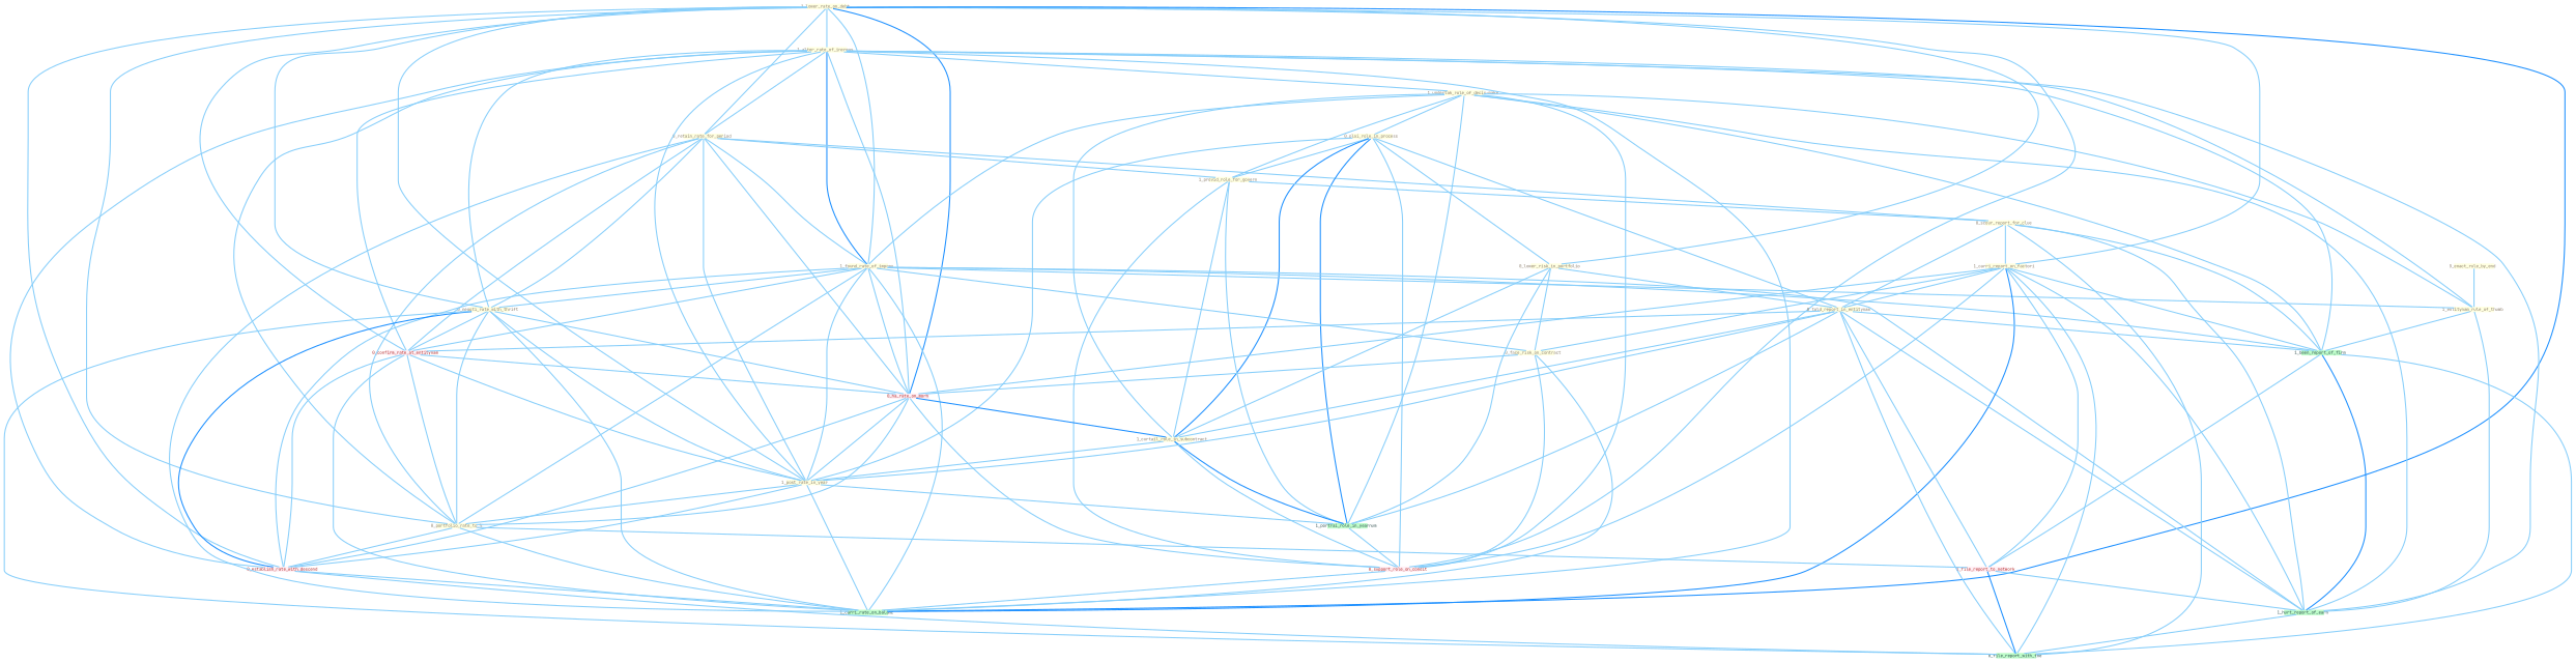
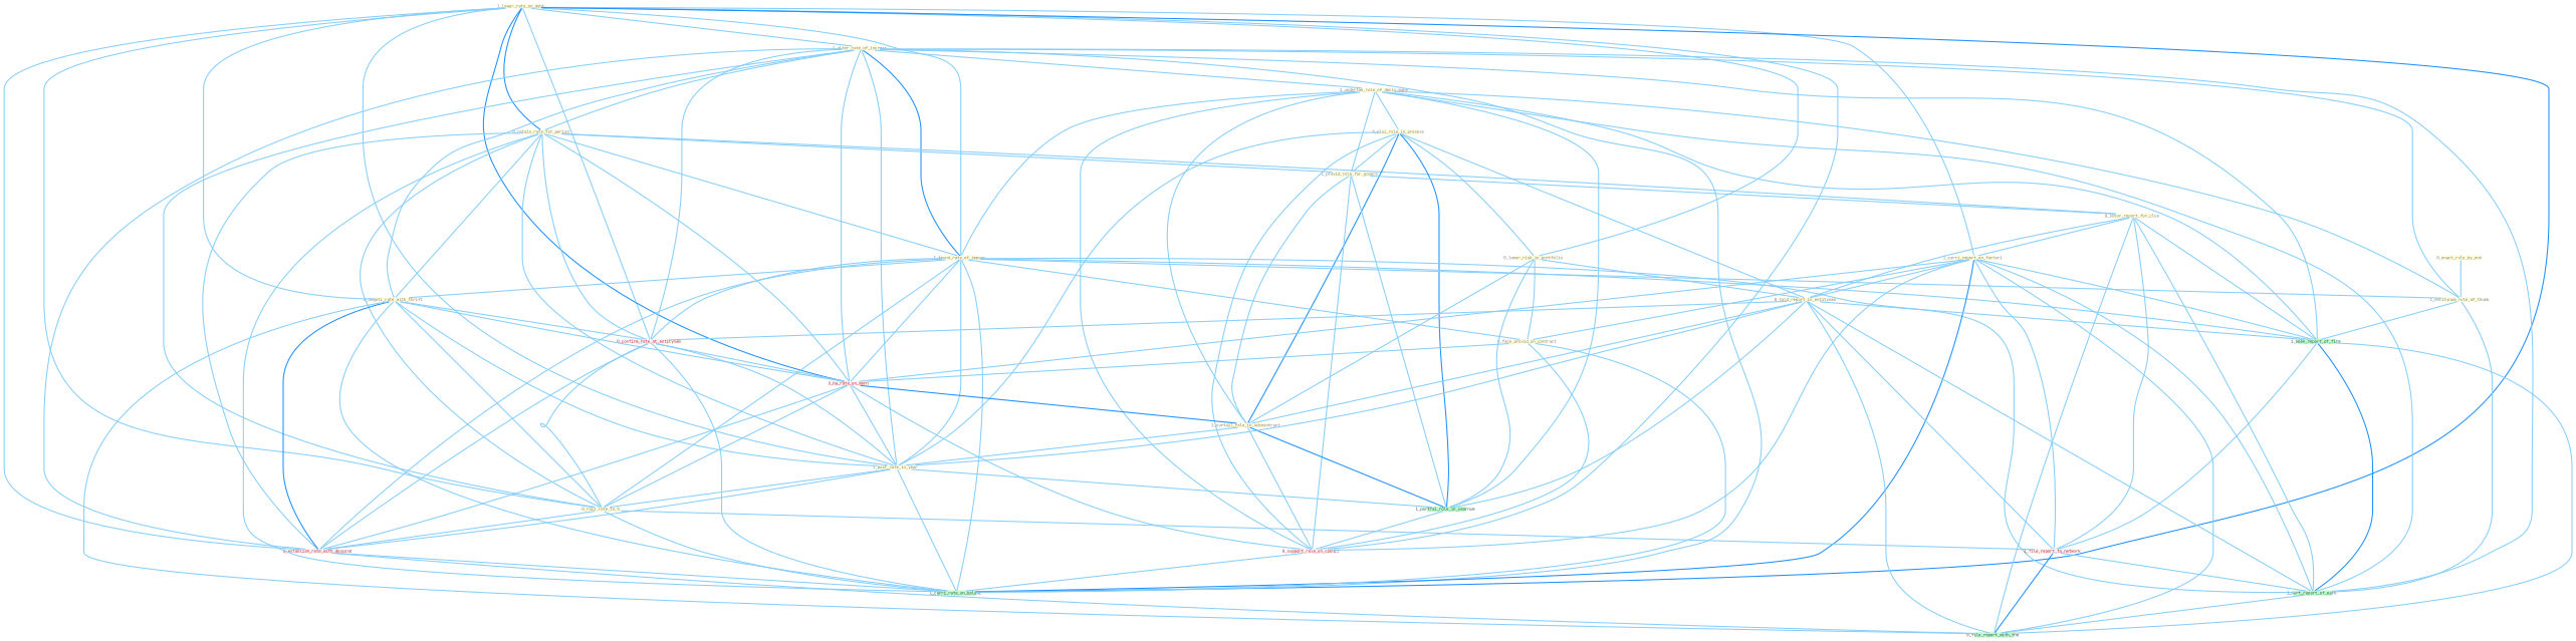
  graph {
    fontname="JetBrains Mono"
    node [color="#ffffe0" fixedsize=true fontcolor="#8b7d6b" fontname="JetBrains Mono" fontsize=4 shape=polygon style=filled]
    edge [color="#87cefa" fontname="JetBrains Mono" w=1]
    "1_lower_rate_on_debt " [height=.06 width=.5]
    "1_alter_rate_of_increas " [height=.06 width=.5]
    "0_enact_rule_by_end " [height=.06 width=.5]
    "0_retain_rate_for_period " [height=.06 width=.5]
    "1_undertak_role_of_decis-make " [height=.06 width=.5]
    "0_plai_role_in_process " [height=.06 width=.5]
    "0_lower_risk_in_portfolio " [height=.06 width=.5]
    "1_provid_role_for_govern " [height=.06 width=.5]
    "1_found_rate_of_improv " [height=.06 width=.5]
    "0_scour_report_for_clue " [height=.06 width=.5]
    "0_negoti_rate_with_thrift " [height=.06 width=.5]
    "1_curtail_role_in_subcontract " [height=.06 width=.5]
    "1_post_rate_in_year " [height=.06 width=.5]
    "1_carri_report_on_factori " [height=.06 width=.5]
    "0_told_report_in_entitynam " [height=.06 width=.5]
-   "0_face_risk_on_contract " [height=.06 width=.5]
-   "0_rais_rate_to_% " [height=.06 width=.5 label="0_portfolio_rate_to_%"]
+   "0_face_risk_on_contract " [height=.06 width=.5 label="0_face_provid_on_contract"]
+   "0_rais_rate_to_% " [height=.06 width=.5]
    "1_entitynam_rule_of_thumb " [height=.06 width=.5]
    "0_confirm_rate_at_entitynam " [color="#fff0f5" fontcolor="#b22222" height=.06 width=.5]
    "1_file_report_to_network " [color="#fff0f5" fontcolor="#b22222" height=.06 width=.5]
    "0_ha_rate_on_morn " [color="#fff0f5" fontcolor="#b22222" height=.06 width=.5]
    "0_support_role_on_condit " [color="#fff0f5" fontcolor="#b22222" height=.06 width=.5]
    "0_establish_rate_with_descend " [color="#fff0f5" fontcolor="#b22222" height=.06 width=.5]
    "1_carri_rate_on_balanc " [color="#BDFCC9" fontcolor="#2f4f4f" height=.06 width=.5]
    "1_been_report_of_firm " [color="#BDFCC9" fontcolor="#2f4f4f" height=.06 width=.5]
    "1_hurt_report_of_earn " [color="#BDFCC9" fontcolor="#2f4f4f" height=.06 width=.5]
    "1_portrai_role_in_yearnum " [color="#BDFCC9" fontcolor="#2f4f4f" height=.06 width=.5]
    "0_file_report_with_the " [color="#BDFCC9" fontcolor="#2f4f4f" height=.06 width=.5]
    subgraph sub_1 {
      "1_lower_rate_on_debt "
      "1_alter_rate_of_increas "
      "0_enact_rule_by_end "
      "0_retain_rate_for_period "
      "1_undertak_role_of_decis-make "
      "0_plai_role_in_process "
      "0_lower_risk_in_portfolio "
      "1_provid_role_for_govern "
      "1_found_rate_of_improv "
      "0_scour_report_for_clue "
      "0_negoti_rate_with_thrift "
      "1_curtail_role_in_subcontract "
      "1_post_rate_in_year "
      "1_carri_report_on_factori "
      "0_told_report_in_entitynam "
      "0_face_risk_on_contract "
      "0_rais_rate_to_% "
      "1_entitynam_rule_of_thumb "
    }
    subgraph sub_2 {
      "0_confirm_rate_at_entitynam "
      "1_file_report_to_network "
      "0_ha_rate_on_morn "
      "0_support_role_on_condit "
      "0_establish_rate_with_descend "
    }
    "1_lower_rate_on_debt " -- "1_alter_rate_of_increas "
-   "1_lower_rate_on_debt " -- "0_retain_rate_for_period "
+   "1_lower_rate_on_debt " -- "0_retain_rate_for_period " [color="#1e90ff"]
    "1_lower_rate_on_debt " -- "0_lower_risk_in_portfolio "
    "1_lower_rate_on_debt " -- "1_found_rate_of_improv "
    "1_lower_rate_on_debt " -- "0_negoti_rate_with_thrift "
    "1_lower_rate_on_debt " -- "1_post_rate_in_year "
    "1_lower_rate_on_debt " -- "1_carri_report_on_factori "
    "1_lower_rate_on_debt " -- "0_rais_rate_to_% "
    "1_lower_rate_on_debt " -- "0_confirm_rate_at_entitynam "
    "1_lower_rate_on_debt " -- "0_ha_rate_on_morn " [color="#1e90ff" w=2]
    "1_lower_rate_on_debt " -- "0_support_role_on_condit "
    "1_lower_rate_on_debt " -- "0_establish_rate_with_descend "
    "1_lower_rate_on_debt " -- "1_carri_rate_on_balanc " [color="#1e90ff" w=2]
    "1_alter_rate_of_increas " -- "0_retain_rate_for_period "
    "1_alter_rate_of_increas " -- "1_undertak_role_of_decis-make "
    "1_alter_rate_of_increas " -- "1_found_rate_of_improv " [color="#1e90ff" w=2]
    "1_alter_rate_of_increas " -- "0_negoti_rate_with_thrift "
    "1_alter_rate_of_increas " -- "1_post_rate_in_year "
    "1_alter_rate_of_increas " -- "0_rais_rate_to_% "
    "1_alter_rate_of_increas " -- "1_entitynam_rule_of_thumb "
    "1_alter_rate_of_increas " -- "0_confirm_rate_at_entitynam "
    "1_alter_rate_of_increas " -- "0_ha_rate_on_morn "
    "1_alter_rate_of_increas " -- "0_establish_rate_with_descend "
    "1_alter_rate_of_increas " -- "1_carri_rate_on_balanc "
    "1_alter_rate_of_increas " -- "1_been_report_of_firm "
    "1_alter_rate_of_increas " -- "1_hurt_report_of_earn "
    "0_enact_rule_by_end " -- "1_entitynam_rule_of_thumb "
    "0_retain_rate_for_period " -- "1_provid_role_for_govern "
    "0_retain_rate_for_period " -- "1_found_rate_of_improv "
    "0_retain_rate_for_period " -- "0_scour_report_for_clue "
    "0_retain_rate_for_period " -- "0_negoti_rate_with_thrift "
    "0_retain_rate_for_period " -- "1_post_rate_in_year "
    "0_retain_rate_for_period " -- "0_rais_rate_to_% "
    "0_retain_rate_for_period " -- "0_confirm_rate_at_entitynam "
    "0_retain_rate_for_period " -- "0_ha_rate_on_morn "
+   "0_retain_rate_for_period " -- "0_establish_rate_with_descend "
    "0_retain_rate_for_period " -- "1_carri_rate_on_balanc "
    "1_undertak_role_of_decis-make " -- "0_plai_role_in_process "
    "1_undertak_role_of_decis-make " -- "1_provid_role_for_govern "
    "1_undertak_role_of_decis-make " -- "1_found_rate_of_improv "
    "1_undertak_role_of_decis-make " -- "1_curtail_role_in_subcontract "
    "1_undertak_role_of_decis-make " -- "1_entitynam_rule_of_thumb "
    "1_undertak_role_of_decis-make " -- "0_support_role_on_condit "
    "1_undertak_role_of_decis-make " -- "1_been_report_of_firm "
    "1_undertak_role_of_decis-make " -- "1_hurt_report_of_earn "
    "1_undertak_role_of_decis-make " -- "1_portrai_role_in_yearnum "
    "0_plai_role_in_process " -- "0_lower_risk_in_portfolio "
    "0_plai_role_in_process " -- "1_provid_role_for_govern "
    "0_plai_role_in_process " -- "1_curtail_role_in_subcontract " [color="#1e90ff" w=2]
    "0_plai_role_in_process " -- "1_post_rate_in_year "
    "0_plai_role_in_process " -- "0_told_report_in_entitynam "
    "0_plai_role_in_process " -- "0_support_role_on_condit "
    "0_plai_role_in_process " -- "1_portrai_role_in_yearnum " [color="#1e90ff" w=2]
    "0_lower_risk_in_portfolio " -- "1_curtail_role_in_subcontract "
    "0_lower_risk_in_portfolio " -- "0_told_report_in_entitynam "
    "0_lower_risk_in_portfolio " -- "0_face_risk_on_contract "
    "0_lower_risk_in_portfolio " -- "1_portrai_role_in_yearnum "
    "1_provid_role_for_govern " -- "0_scour_report_for_clue "
    "1_provid_role_for_govern " -- "1_curtail_role_in_subcontract "
    "1_provid_role_for_govern " -- "0_support_role_on_condit "
    "1_provid_role_for_govern " -- "1_portrai_role_in_yearnum "
    "1_found_rate_of_improv " -- "0_negoti_rate_with_thrift "
    "1_found_rate_of_improv " -- "1_post_rate_in_year "
    "1_found_rate_of_improv " -- "0_face_risk_on_contract "
    "1_found_rate_of_improv " -- "0_rais_rate_to_% "
    "1_found_rate_of_improv " -- "1_entitynam_rule_of_thumb "
    "1_found_rate_of_improv " -- "0_confirm_rate_at_entitynam "
    "1_found_rate_of_improv " -- "0_ha_rate_on_morn "
    "1_found_rate_of_improv " -- "0_establish_rate_with_descend "
    "1_found_rate_of_improv " -- "1_carri_rate_on_balanc "
    "1_found_rate_of_improv " -- "1_been_report_of_firm "
    "1_found_rate_of_improv " -- "1_hurt_report_of_earn "
    "0_scour_report_for_clue " -- "1_carri_report_on_factori "
    "0_scour_report_for_clue " -- "0_told_report_in_entitynam "
+   "0_scour_report_for_clue " -- "1_file_report_to_network "
    "0_scour_report_for_clue " -- "1_been_report_of_firm "
    "0_scour_report_for_clue " -- "1_hurt_report_of_earn "
    "0_scour_report_for_clue " -- "0_file_report_with_the "
    "0_negoti_rate_with_thrift " -- "1_post_rate_in_year "
    "0_negoti_rate_with_thrift " -- "0_rais_rate_to_% "
    "0_negoti_rate_with_thrift " -- "0_confirm_rate_at_entitynam "
    "0_negoti_rate_with_thrift " -- "0_ha_rate_on_morn "
    "0_negoti_rate_with_thrift " -- "0_establish_rate_with_descend " [color="#1e90ff" w=2]
    "0_negoti_rate_with_thrift " -- "1_carri_rate_on_balanc "
    "0_negoti_rate_with_thrift " -- "0_file_report_with_the "
    "1_curtail_role_in_subcontract " -- "1_post_rate_in_year "
    "1_curtail_role_in_subcontract " -- "0_told_report_in_entitynam "
    "1_curtail_role_in_subcontract " -- "0_support_role_on_condit "
    "1_curtail_role_in_subcontract " -- "1_portrai_role_in_yearnum " [color="#1e90ff" w=2]
    "1_post_rate_in_year " -- "0_told_report_in_entitynam "
    "1_post_rate_in_year " -- "0_rais_rate_to_% "
    "1_post_rate_in_year " -- "0_confirm_rate_at_entitynam "
    "1_post_rate_in_year " -- "0_ha_rate_on_morn "
    "1_post_rate_in_year " -- "0_establish_rate_with_descend "
    "1_post_rate_in_year " -- "1_carri_rate_on_balanc "
    "1_post_rate_in_year " -- "1_portrai_role_in_yearnum "
    "1_carri_report_on_factori " -- "0_told_report_in_entitynam "
    "1_carri_report_on_factori " -- "0_face_risk_on_contract "
    "1_carri_report_on_factori " -- "1_file_report_to_network "
    "1_carri_report_on_factori " -- "0_ha_rate_on_morn "
    "1_carri_report_on_factori " -- "0_support_role_on_condit "
    "1_carri_report_on_factori " -- "1_carri_rate_on_balanc " [color="#1e90ff" w=2]
    "1_carri_report_on_factori " -- "1_been_report_of_firm "
    "1_carri_report_on_factori " -- "1_hurt_report_of_earn "
    "1_carri_report_on_factori " -- "0_file_report_with_the "
    "0_told_report_in_entitynam " -- "0_confirm_rate_at_entitynam "
    "0_told_report_in_entitynam " -- "1_file_report_to_network "
    "0_told_report_in_entitynam " -- "1_been_report_of_firm "
    "0_told_report_in_entitynam " -- "1_hurt_report_of_earn "
    "0_told_report_in_entitynam " -- "1_portrai_role_in_yearnum "
    "0_told_report_in_entitynam " -- "0_file_report_with_the "
    "0_face_risk_on_contract " -- "0_ha_rate_on_morn "
    "0_face_risk_on_contract " -- "0_support_role_on_condit "
    "0_face_risk_on_contract " -- "1_carri_rate_on_balanc "
    "0_rais_rate_to_% " -- "0_confirm_rate_at_entitynam "
    "0_rais_rate_to_% " -- "1_file_report_to_network "
    "0_rais_rate_to_% " -- "0_ha_rate_on_morn "
    "0_rais_rate_to_% " -- "0_establish_rate_with_descend "
    "0_rais_rate_to_% " -- "1_carri_rate_on_balanc "
    "1_entitynam_rule_of_thumb " -- "1_been_report_of_firm "
    "1_entitynam_rule_of_thumb " -- "1_hurt_report_of_earn "
    "0_confirm_rate_at_entitynam " -- "0_ha_rate_on_morn "
    "0_confirm_rate_at_entitynam " -- "0_establish_rate_with_descend "
    "0_confirm_rate_at_entitynam " -- "1_carri_rate_on_balanc "
    "1_file_report_to_network " -- "1_hurt_report_of_earn "
    "1_file_report_to_network " -- "0_file_report_with_the " [color="#1e90ff" w=2]
    "0_ha_rate_on_morn " -- "1_curtail_role_in_subcontract " [color="#1e90ff" w=2]
    "0_ha_rate_on_morn " -- "0_support_role_on_condit "
    "0_ha_rate_on_morn " -- "0_establish_rate_with_descend "
    "0_support_role_on_condit " -- "1_carri_rate_on_balanc "
    "0_establish_rate_with_descend " -- "1_carri_rate_on_balanc "
    "0_establish_rate_with_descend " -- "0_file_report_with_the "
    "1_been_report_of_firm " -- "1_file_report_to_network "
    "1_been_report_of_firm " -- "1_hurt_report_of_earn " [color="#1e90ff" w=2]
    "1_been_report_of_firm " -- "0_file_report_with_the "
    "1_hurt_report_of_earn " -- "0_file_report_with_the "
    "1_portrai_role_in_yearnum " -- "0_support_role_on_condit "
  }
